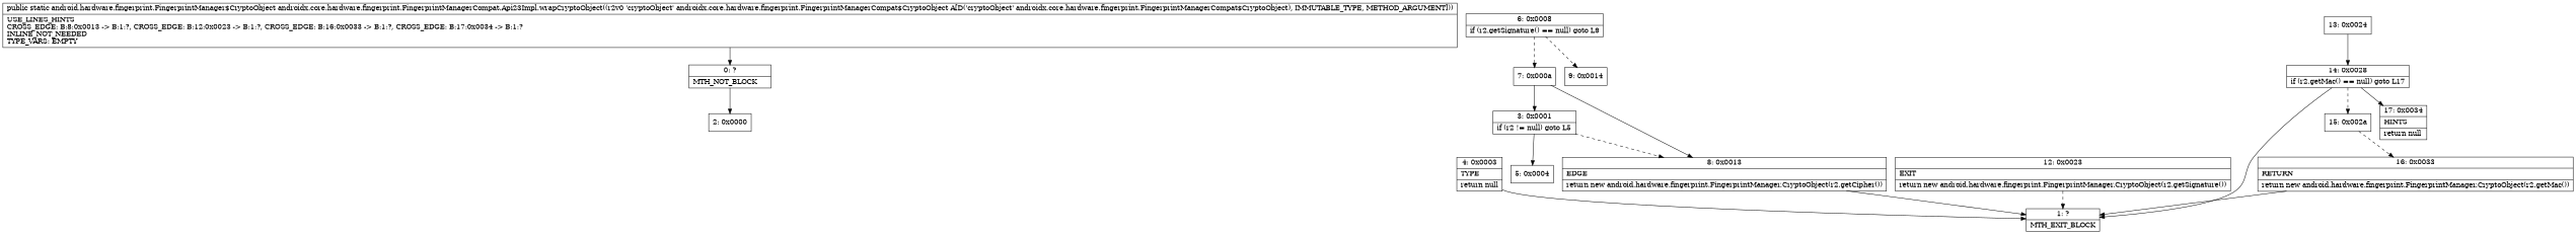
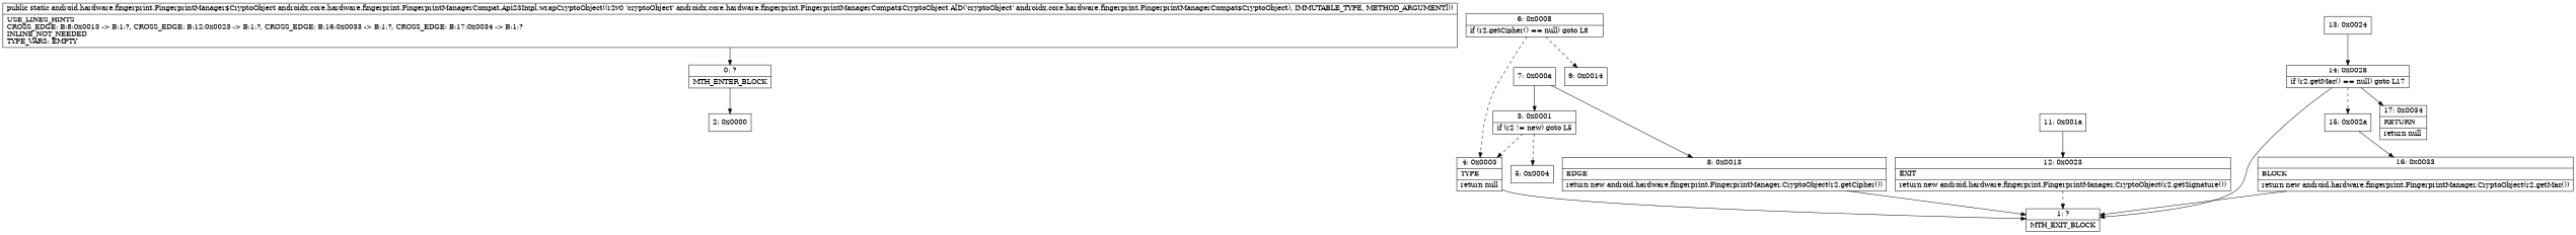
  digraph {
    node [shape=record]
-   n1 [label="{0\:\ ?|MTH_NOT_BLOCK\l}"]
+   n1 [label="{0\:\ ?|MTH_ENTER_BLOCK\l}"]
    n2 [label="{2\:\ 0x0000}"]
-   n3 [label="{3\:\ 0x0001|if (r2 != null) goto L5\l}"]
+   n3 [label="{3\:\ 0x0001|if (r2 != new) goto L5\l}"]
    n4 [label="{4\:\ 0x0003|TYPE\l|return null\l}"]
    n5 [label="{5\:\ 0x0004}"]
    n6 [label="{1\:\ ?|MTH_EXIT_BLOCK\l}"]
-   n7 [label="{6\:\ 0x0008|if (r2.getSignature() == null) goto L9\l}"]
+   n7 [label="{6\:\ 0x0008|if (r2.getCipher() == null) goto L9\l}"]
    n8 [label="{7\:\ 0x000a}"]
    n9 [label="{9\:\ 0x0014}"]
    n10 [label="{8\:\ 0x0013|EDGE\l|return new android.hardware.fingerprint.FingerprintManager.CryptoObject(r2.getCipher())\l}"]
+   n11 [label="{11\:\ 0x001a}"]
    n12 [label="{12\:\ 0x0023|EXIT\l|return new android.hardware.fingerprint.FingerprintManager.CryptoObject(r2.getSignature())\l}"]
    n13 [label="{13\:\ 0x0024}"]
    n14 [label="{14\:\ 0x0028|if (r2.getMac() == null) goto L17\l}"]
    n15 [label="{15\:\ 0x002a}"]
-   n16 [label="{17\:\ 0x0034|HINTS\l|return null\l}"]
-   n17 [label="{16\:\ 0x0033|RETURN\l|return new android.hardware.fingerprint.FingerprintManager.CryptoObject(r2.getMac())\l}"]
+   n16 [label="{17\:\ 0x0034|RETURN\l|return null\l}"]
+   n17 [label="{16\:\ 0x0033|BLOCK\l|return new android.hardware.fingerprint.FingerprintManager.CryptoObject(r2.getMac())\l}"]
    n18 [label="{public static android.hardware.fingerprint.FingerprintManager$CryptoObject androidx.core.hardware.fingerprint.FingerprintManagerCompat.Api23Impl.wrapCryptoObject((r2v0 'cryptoObject' androidx.core.hardware.fingerprint.FingerprintManagerCompat$CryptoObject A[D('cryptoObject' androidx.core.hardware.fingerprint.FingerprintManagerCompat$CryptoObject), IMMUTABLE_TYPE, METHOD_ARGUMENT]))  | USE_LINES_HINTS\lCROSS_EDGE: B:8:0x0013 \-\> B:1:?, CROSS_EDGE: B:12:0x0023 \-\> B:1:?, CROSS_EDGE: B:16:0x0033 \-\> B:1:?, CROSS_EDGE: B:17:0x0034 \-\> B:1:?\lINLINE_NOT_NEEDED\lTYPE_VARS: EMPTY\l}"]
    n1 -> n2
-   n3 -> n10 [style=dashed]
-   n3 -> n5
+   n3 -> n4 [style=dashed]
+   n3 -> n5 [style=dashed]
    n4 -> n6
-   n7 -> n8 [style=dashed]
+   n7 -> n4 [style=dashed]
    n7 -> n9 [style=dashed]
    n8 -> n3
    n8 -> n10
    n10 -> n6
+   n11 -> n12
    n12 -> n6 [style=dashed]
    n13 -> n14
    n14 -> n6
    n14 -> n15 [style=dashed]
    n14 -> n16
-   n15 -> n17 [style=dashed]
+   n15 -> n17
    n17 -> n6
    n18 -> n1
  }
